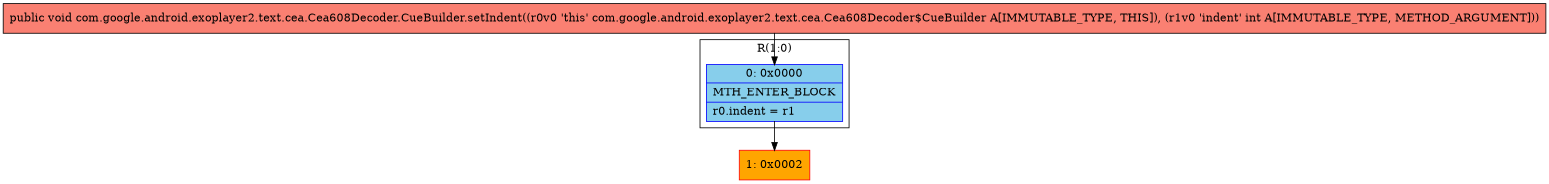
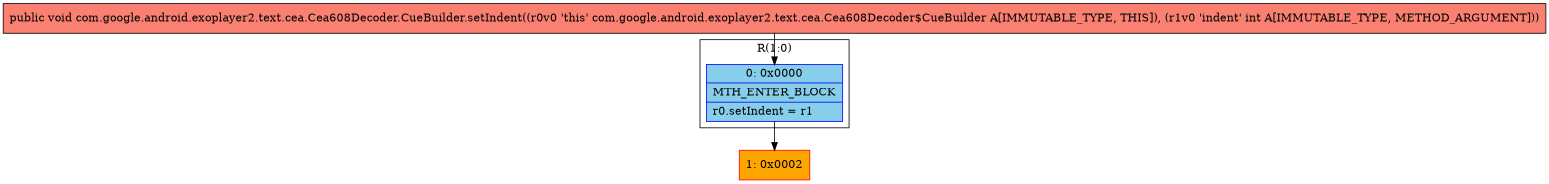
  digraph {
    node [shape=record style=filled]
-   n1 [color=blue label="{0\:\ 0x0000|MTH_ENTER_BLOCK\l|r0.indent = r1\l}" fillcolor=skyblue]
+   n1 [color=blue label="{0\:\ 0x0000|MTH_ENTER_BLOCK\l|r0.setIndent = r1\l}" fillcolor=skyblue]
    n2 [color=red label="{1\:\ 0x0002}" fillcolor=orange]
    n3 [label="{public void com.google.android.exoplayer2.text.cea.Cea608Decoder.CueBuilder.setIndent((r0v0 'this' com.google.android.exoplayer2.text.cea.Cea608Decoder$CueBuilder A[IMMUTABLE_TYPE, THIS]), (r1v0 'indent' int A[IMMUTABLE_TYPE, METHOD_ARGUMENT])) }" fillcolor=salmon]
    subgraph cluster_1 {
      label="R(1:0)"
      n1
    }
    n1 -> n2
    n3 -> n1
  }
